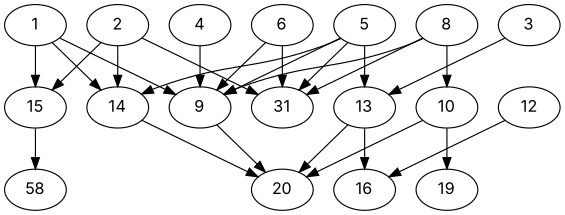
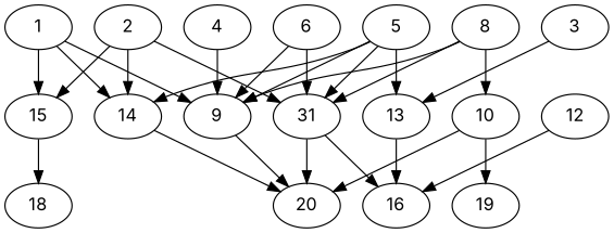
  digraph {
    fontname=Inter
    node [alpha=0.09 fontname=Inter]
    edge [fontname=Inter]
    1 [expect_size=33659904]
    9 [alpha=0.02 expect_size=45205504]
    14 [alpha=0.12 expect_size=11419648]
    15 [alpha=0.19 expect_size=19566592]
    20 [alpha=0.05 expect_size=30851072]
-   18 [alpha=0.12 expect_size=16661504 label=58]
+   18 [alpha=0.12 expect_size=16661504]
    2 [expect_size=12909568]
    n8 [alpha=0.14 expect_size=22217728 label=31]
    16 [alpha=0.18 expect_size=29896704]
    3 [alpha=0.18 expect_size=31560704]
    13 [alpha=0.16 expect_size=16986112]
    4 [alpha=0.03 expect_size=25293824]
    5 [alpha=0.04 expect_size=10674176]
    6 [alpha=0.06 expect_size=22060032]
    12 [alpha=0.02 expect_size=44038144]
    8 [alpha=0.04 expect_size=29666304]
    10 [expect_size=46280704]
    19 [alpha=0.01 expect_size=25968640]
    1 -> 9
    1 -> 14
    1 -> 15
    9 -> 20
    14 -> 20
    15 -> 18
    2 -> 14
    2 -> 15
    2 -> n8
+   n8 -> 16
    3 -> 13
-   13 -> 20
+   n8 -> 20
    13 -> 16
    4 -> 9
    5 -> 9
    5 -> 14
    5 -> n8
    5 -> 13
    6 -> 9
    6 -> n8
    12 -> 16
    8 -> 9
    8 -> n8
    8 -> 10
    10 -> 20
    10 -> 19
  }
